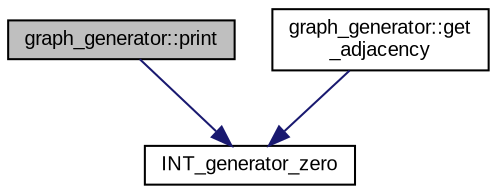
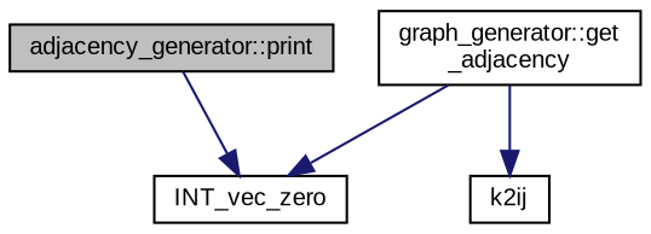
  digraph {
    fontname="Liberation Sans"
    rankdir=TB
    node [color=black fillcolor=white fontname="Liberation Sans" fontsize=10 shape=record style=filled]
    edge [color=midnightblue fontname="Liberation Sans" fontsize=10 labelfontname=Helvetica labelfontsize=10 style=solid]
-   n1 [fillcolor=grey75 fontcolor=black height=0.2 label="graph_generator::print" width=0.4]
-   n2 [height=0.2 label=INT_generator_zero width=0.4]
+   n1 [fillcolor=grey75 fontcolor=black height=0.2 label="adjacency_generator::print" width=0.4]
+   n2 [height=0.2 label=INT_vec_zero width=0.4]
    n3 [height=0.2 label="graph_generator::get\l_adjacency" width=0.4]
+   n4 [height=0.2 label=k2ij width=0.4]
    n1 -> n2
    n3 -> n2
+   n3 -> n4
  }
